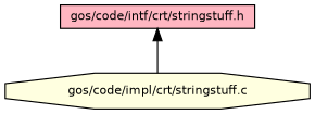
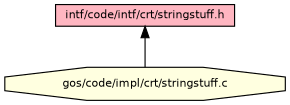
  digraph {
    node [color=black fontname=Helvetica fontsize=10 style=filled]
-   n1 [fillcolor=lightpink fontcolor=black height=0.2 label="gos/code/intf/crt/stringstuff.h" shape=box width=0.4]
+   n1 [fillcolor=lightpink fontcolor=black height=0.2 label="intf/code/intf/crt/stringstuff.h" shape=box width=0.4]
    n2 [fillcolor=lightyellow height=0.2 label="gos/code/impl/crt/stringstuff.c" shape=octagon width=0.4]
    n1 -> n2 [color=black dir=back fontname=Helvetica fontsize=10 labelfontname=Helvetica labelfontsize=10 style=solid]
  }
